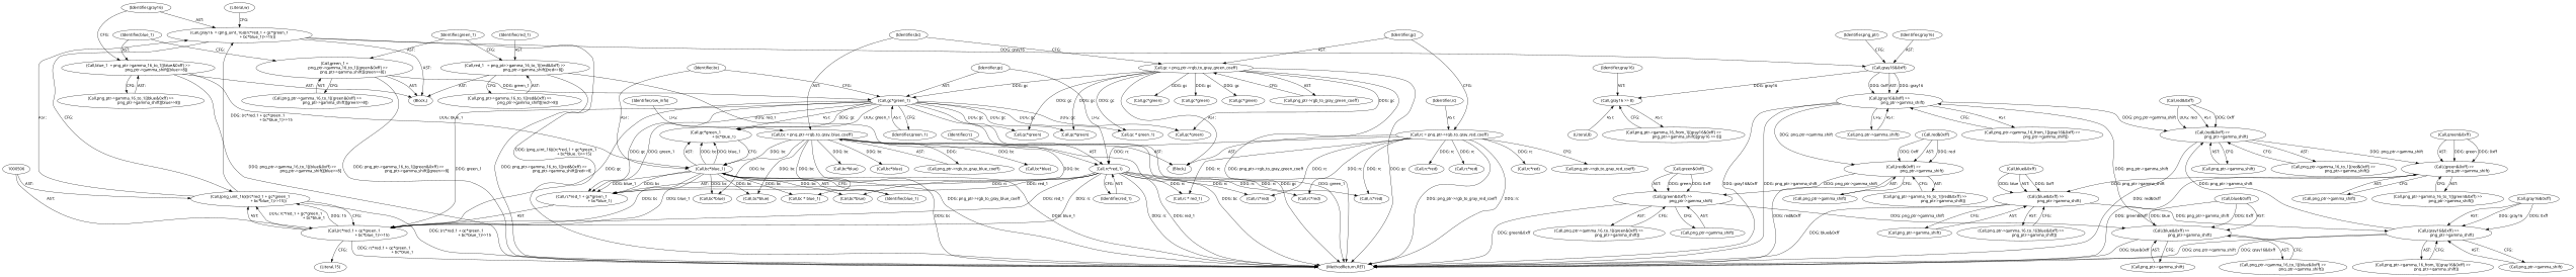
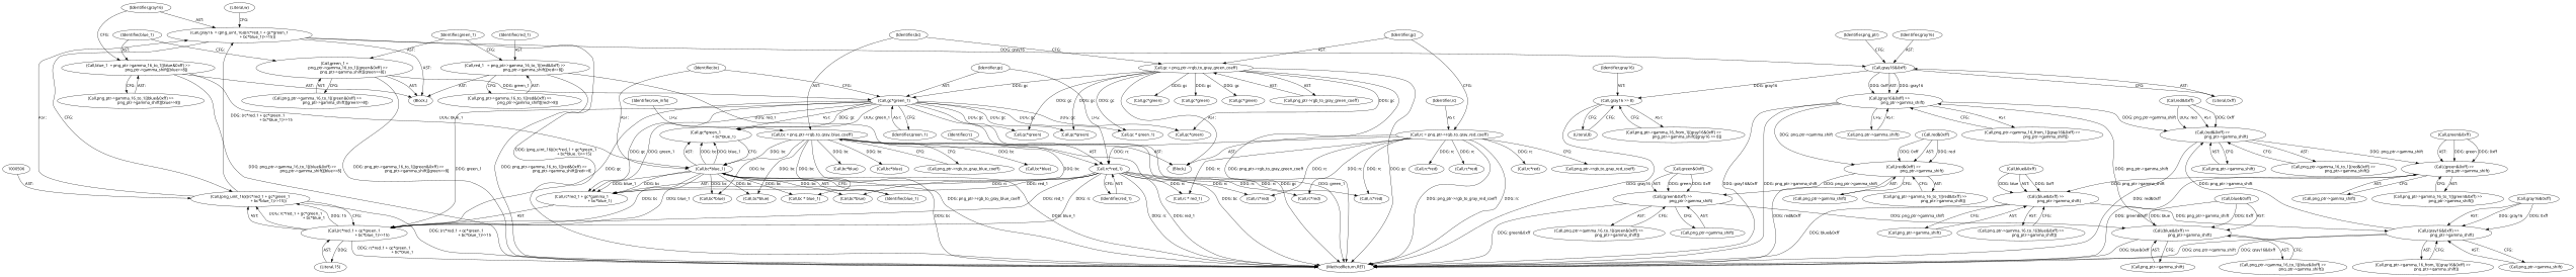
  digraph {
    fontname="Noto Sans"
    node [fontname="Noto Sans"]
    edge [fontname="Noto Sans"]
    n1 [label="(Call,gray16  = (png_uint_16)((rc*red_1 + gc*green_1\n                                  + bc*blue_1)>>15))"]
    n2 [label="(Call,(png_uint_16)((rc*red_1 + gc*green_1\n                                  + bc*blue_1)>>15))"]
    n3 [label="(Call,gray16&0xff)"]
    n4 [label="(Block,)"]
    n5 [label="(MethodReturn,RET)"]
    n6 [label="(Call,(rc*red_1 + gc*green_1\n                                  + bc*blue_1)>>15)"]
    n7 [label="(Call,(gray16&0xff) >>\n                         png_ptr->gamma_shift)"]
    n8 [label="(Call,gray16 >> 8)"]
+   n9 [label="(Literal,0xff)"]
    n10 [label="(Literal,15)"]
    n11 [label="(Call,rc*red_1)"]
    n12 [label="(Call,rc*red)"]
    n13 [label="(Identifier,red_1)"]
    n14 [label="(Call,rc*red)"]
    n15 [label="(Call,rc*red)"]
    n16 [label="(Call,rc * red_1)"]
-   n17 [label="(Call,rc*red_1 + gc*green_1\n                                  + bc*blue_1)"]
+   n17 [label="(Call,rc*red_1 + gc*gamma_1\n                                  + bc*blue_1)"]
    n18 [label="(Call,rc = png_ptr->rgb_to_gray_red_coeff)"]
    n19 [label="(Call,rc*red)"]
    n20 [label="(Call,rc*red)"]
    n21 [label="(Call,rc*red)"]
    n22 [label="(Call,png_ptr->rgb_to_gray_red_coeff)"]
    n23 [label="(Block,)"]
    n24 [label="(Call,red_1   = png_ptr->gamma_16_to_1[(red&0xff) >>\n                                  png_ptr->gamma_shift][red>>8])"]
    n25 [label="(Call,png_ptr->gamma_16_to_1[(red&0xff) >>\n                                  png_ptr->gamma_shift][red>>8])"]
    n26 [label="(Call,gc*green_1)"]
    n27 [label="(Call,gc*green)"]
    n28 [label="(Call,gc*green)"]
    n29 [label="(Call,gc*green_1\n                                  + bc*blue_1)"]
    n30 [label="(Call,gc*green)"]
    n31 [label="(Call,gc * green_1)"]
    n32 [label="(Identifier,green_1)"]
    n33 [label="(Call,bc*blue_1)"]
    n34 [label="(Call,gc = png_ptr->rgb_to_gray_green_coeff)"]
    n35 [label="(Call,gc*green)"]
    n36 [label="(Call,gc*green)"]
    n37 [label="(Call,gc*green)"]
    n38 [label="(Call,png_ptr->rgb_to_gray_green_coeff)"]
    n39 [label="(Call,green_1 =\n                         png_ptr->gamma_16_to_1[(green&0xff) >>\n                                  png_ptr->gamma_shift][green>>8])"]
    n40 [label="(Call,png_ptr->gamma_16_to_1[(green&0xff) >>\n                                  png_ptr->gamma_shift][green>>8])"]
    n41 [label="(Call,bc*blue)"]
    n42 [label="(Call,bc * blue_1)"]
    n43 [label="(Call,bc*blue)"]
    n44 [label="(Call,bc*blue)"]
    n45 [label="(Identifier,blue_1)"]
    n46 [label="(Call,bc = png_ptr->rgb_to_gray_blue_coeff)"]
    n47 [label="(Call,bc*blue)"]
    n48 [label="(Call,png_ptr->rgb_to_gray_blue_coeff)"]
    n49 [label="(Call,bc*blue)"]
    n50 [label="(Call,bc*blue)"]
    n51 [label="(Call,blue_1  = png_ptr->gamma_16_to_1[(blue&0xff) >>\n                                  png_ptr->gamma_shift][blue>>8])"]
    n52 [label="(Call,png_ptr->gamma_16_to_1[(blue&0xff) >>\n                                  png_ptr->gamma_shift][blue>>8])"]
    n53 [label="(Call,(red&0xff) >>\n                                  png_ptr->gamma_shift)"]
    n54 [label="(Call,(red&0xff) >>\n                         png_ptr->gamma_shift)"]
    n55 [label="(Call,png_ptr->gamma_16_from_1[(gray16&0xff) >>\n                         png_ptr->gamma_shift])"]
    n56 [label="(Call,png_ptr->gamma_shift)"]
    n57 [label="(Call,png_ptr->gamma_16_from_1[(gray16&0xff) >>\n                         png_ptr->gamma_shift][gray16 >> 8])"]
    n58 [label="(Literal,8)"]
    n59 [label="(Call,(green&0xff) >>\n                                  png_ptr->gamma_shift)"]
    n60 [label="(Call,png_ptr->gamma_shift)"]
    n61 [label="(Call,png_ptr->gamma_16_to_1[(red&0xff) >>\n                                  png_ptr->gamma_shift])"]
    n62 [label="(Call,(green&0xff) >>\n                         png_ptr->gamma_shift)"]
    n63 [label="(Call,png_ptr->gamma_16_to_1[(red&0xff) >>\n                         png_ptr->gamma_shift])"]
    n64 [label="(Call,png_ptr->gamma_shift)"]
    n65 [label="(Call,(blue&0xff) >>\n                                  png_ptr->gamma_shift)"]
    n66 [label="(Call,png_ptr->gamma_16_to_1[(green&0xff) >>\n                                  png_ptr->gamma_shift])"]
    n67 [label="(Call,png_ptr->gamma_shift)"]
    n68 [label="(Call,png_ptr->gamma_shift)"]
    n69 [label="(Call,png_ptr->gamma_16_to_1[(blue&0xff) >>\n                                  png_ptr->gamma_shift])"]
    n70 [label="(Call,(blue&0xff) >>\n                         png_ptr->gamma_shift)"]
    n71 [label="(Call,png_ptr->gamma_shift)"]
    n72 [label="(Call,png_ptr->gamma_16_to_1[(green&0xff) >>\n                         png_ptr->gamma_shift])"]
    n73 [label="(Call,(gray16&0xff) >>\n                         png_ptr->gamma_shift)"]
    n74 [label="(Call,png_ptr->gamma_shift)"]
    n75 [label="(Call,png_ptr->gamma_16_to_1[(blue&0xff) >>\n                         png_ptr->gamma_shift])"]
    n76 [label="(Call,png_ptr->gamma_shift)"]
    n77 [label="(Call,png_ptr->gamma_16_from_1[(gray16&0xff) >>\n                         png_ptr->gamma_shift])"]
    n78 [label="(Identifier,blue_1)"]
    n79 [label="(Identifier,rc)"]
    n80 [label="(Identifier,green_1)"]
    n81 [label="(Call,gray16&0xff)"]
    n82 [label="(Identifier,gc)"]
    n83 [label="(Identifier,rc)"]
    n84 [label="(Call,red&0xff)"]
    n85 [label="(Literal,w)"]
    n86 [label="(Call,green&0xff)"]
    n87 [label="(Call,red&0xff)"]
    n88 [label="(Identifier,bc)"]
    n89 [label="(Identifier,gray16)"]
    n90 [label="(Identifier,gray16)"]
    n91 [label="(Identifier,row_info)"]
    n92 [label="(Identifier,png_ptr)"]
    n93 [label="(Identifier,gc)"]
    n94 [label="(Call,blue&0xff)"]
    n95 [label="(Identifier,bc)"]
    n96 [label="(Identifier,gray16)"]
    n97 [label="(Call,green&0xff)"]
    n98 [label="(Call,blue&0xff)"]
    n99 [label="(Identifier,red_1)"]
    1000506
    n1 -> n2 [label="CFG: "]
    n1 -> n3 [label="DDG: gray16"]
    n1 -> n4 [label="AST: "]
    n1 -> n5 [label="DDG: (png_uint_16)((rc*red_1 + gc*green_1\n                                  + bc*blue_1)>>15)"]
    n2 -> n1 [label="AST: "]
    n2 -> n1 [label="DDG: (rc*red_1 + gc*green_1\n                                  + bc*blue_1)>>15"]
    n2 -> n5 [label="DDG: (rc*red_1 + gc*green_1\n                                  + bc*blue_1)>>15"]
    n2 -> n6 [label="CFG: "]
    n3 -> n7 [label="AST: "]
    n3 -> n7 [label="DDG: gray16"]
    n3 -> n7 [label="DDG: 0xff"]
    n3 -> n8 [label="DDG: gray16"]
+   n3 -> n9 [label="CFG: "]
    n6 -> n2 [label="AST: "]
    n6 -> n2 [label="DDG: rc*red_1 + gc*green_1\n                                  + bc*blue_1"]
    n6 -> n2 [label="DDG: 15"]
    n6 -> n5 [label="DDG: rc*red_1 + gc*green_1\n                                  + bc*blue_1"]
-   n6 -> n10 [label="CFG: "]
+   n6 -> n10 [label="DDG: "]
    n7 -> n5 [label="DDG: gray16&0xff"]
    n7 -> n5 [label="DDG: png_ptr->gamma_shift"]
    n7 -> n53 [label="DDG: png_ptr->gamma_shift"]
    n7 -> n54 [label="DDG: png_ptr->gamma_shift"]
    n7 -> n55 [label="AST: "]
    n7 -> n56 [label="CFG: "]
+   n8 -> n5 [label="DDG: gray16"]
    n8 -> n57 [label="AST: "]
-   1000506 -> n6 [label="AST: "]
+   n8 -> n58 [label="CFG: "]
+   n9 -> n3 [label="AST: "]
+   n10 -> n6 [label="AST: "]
    n11 -> n5 [label="DDG: red_1"]
    n11 -> n5 [label="DDG: rc"]
    n11 -> n6 [label="DDG: rc"]
    n11 -> n6 [label="DDG: red_1"]
    n11 -> n12 [label="DDG: rc"]
    n11 -> n13 [label="CFG: "]
    n11 -> n14 [label="DDG: rc"]
    n11 -> n15 [label="DDG: rc"]
    n11 -> n16 [label="DDG: rc"]
    n11 -> n17 [label="AST: "]
    n11 -> n17 [label="DDG: rc"]
    n11 -> n17 [label="DDG: red_1"]
    n13 -> n11 [label="AST: "]
    n17 -> n6 [label="AST: "]
    n18 -> n5 [label="DDG: png_ptr->rgb_to_gray_red_coeff"]
    n18 -> n5 [label="DDG: rc"]
    n18 -> n11 [label="DDG: rc"]
    n18 -> n12 [label="DDG: rc"]
    n18 -> n14 [label="DDG: rc"]
    n18 -> n15 [label="DDG: rc"]
    n18 -> n16 [label="DDG: rc"]
    n18 -> n19 [label="DDG: rc"]
    n18 -> n20 [label="DDG: rc"]
    n18 -> n21 [label="DDG: rc"]
    n18 -> n22 [label="CFG: "]
    n18 -> n23 [label="AST: "]
    n24 -> n4 [label="AST: "]
    n24 -> n5 [label="DDG: png_ptr->gamma_16_to_1[(red&0xff) >>\n                                  png_ptr->gamma_shift][red>>8]"]
    n24 -> n11 [label="DDG: red_1"]
    n24 -> n25 [label="CFG: "]
    n25 -> n24 [label="AST: "]
    n26 -> n5 [label="DDG: gc"]
    n26 -> n5 [label="DDG: green_1"]
    n26 -> n6 [label="DDG: gc"]
    n26 -> n6 [label="DDG: green_1"]
    n26 -> n17 [label="DDG: gc"]
    n26 -> n17 [label="DDG: green_1"]
    n26 -> n27 [label="DDG: gc"]
    n26 -> n28 [label="DDG: gc"]
    n26 -> n29 [label="AST: "]
    n26 -> n29 [label="DDG: gc"]
    n26 -> n29 [label="DDG: green_1"]
    n26 -> n30 [label="DDG: gc"]
    n26 -> n31 [label="DDG: gc"]
    n26 -> n32 [label="CFG: "]
    n29 -> n33 [label="CFG: "]
    n32 -> n26 [label="AST: "]
    n33 -> n5 [label="DDG: blue_1"]
    n33 -> n5 [label="DDG: bc"]
    n33 -> n6 [label="DDG: bc"]
    n33 -> n6 [label="DDG: blue_1"]
    n33 -> n17 [label="DDG: bc"]
    n33 -> n17 [label="DDG: blue_1"]
    n33 -> n29 [label="AST: "]
    n33 -> n29 [label="DDG: bc"]
    n33 -> n29 [label="DDG: blue_1"]
    n33 -> n41 [label="DDG: bc"]
    n33 -> n42 [label="DDG: bc"]
    n33 -> n43 [label="DDG: bc"]
    n33 -> n44 [label="DDG: bc"]
    n33 -> n45 [label="CFG: "]
    n34 -> n5 [label="DDG: gc"]
    n34 -> n5 [label="DDG: png_ptr->rgb_to_gray_green_coeff"]
    n34 -> n23 [label="AST: "]
    n34 -> n26 [label="DDG: gc"]
    n34 -> n27 [label="DDG: gc"]
    n34 -> n28 [label="DDG: gc"]
    n34 -> n30 [label="DDG: gc"]
    n34 -> n31 [label="DDG: gc"]
    n34 -> n35 [label="DDG: gc"]
    n34 -> n36 [label="DDG: gc"]
    n34 -> n37 [label="DDG: gc"]
    n34 -> n38 [label="AST: "]
-   n38 -> n34 [label="CFG: "]
+   n38 -> n34 [label="AST: "]
    n39 -> n4 [label="AST: "]
    n39 -> n5 [label="DDG: png_ptr->gamma_16_to_1[(green&0xff) >>\n                                  png_ptr->gamma_shift][green>>8]"]
    n39 -> n26 [label="DDG: green_1"]
    n39 -> n40 [label="CFG: "]
    n40 -> n39 [label="AST: "]
    n45 -> n33 [label="AST: "]
    n46 -> n5 [label="DDG: png_ptr->rgb_to_gray_blue_coeff"]
    n46 -> n5 [label="DDG: bc"]
    n46 -> n23 [label="AST: "]
    n46 -> n33 [label="DDG: bc"]
    n46 -> n41 [label="DDG: bc"]
    n46 -> n42 [label="DDG: bc"]
    n46 -> n43 [label="DDG: bc"]
    n46 -> n44 [label="DDG: bc"]
    n46 -> n47 [label="DDG: bc"]
-   n46 -> n48 [label="DDG: "]
+   n46 -> n48 [label="CFG: "]
    n46 -> n49 [label="DDG: bc"]
    n46 -> n50 [label="DDG: bc"]
-   n48 -> n46 [label="AST: "]
+   n48 -> n46 [label="CFG: "]
    n51 -> n4 [label="AST: "]
    n51 -> n5 [label="DDG: png_ptr->gamma_16_to_1[(blue&0xff) >>\n                                  png_ptr->gamma_shift][blue>>8]"]
    n51 -> n33 [label="DDG: blue_1"]
    n51 -> n52 [label="CFG: "]
    n52 -> n51 [label="AST: "]
    n53 -> n5 [label="DDG: red&0xff"]
    n53 -> n59 [label="DDG: png_ptr->gamma_shift"]
    n53 -> n60 [label="CFG: "]
    n53 -> n61 [label="AST: "]
    n54 -> n5 [label="DDG: red&0xff"]
    n54 -> n62 [label="DDG: png_ptr->gamma_shift"]
    n54 -> n63 [label="AST: "]
    n54 -> n64 [label="CFG: "]
    n55 -> n7 [label="CFG: "]
    n56 -> n7 [label="AST: "]
    n57 -> n8 [label="CFG: "]
-   n58 -> n8 [label="AST: "]
+   n58 -> n8 [label="CFG: "]
    n59 -> n5 [label="DDG: green&0xff"]
    n59 -> n65 [label="DDG: png_ptr->gamma_shift"]
    n59 -> n66 [label="AST: "]
    n59 -> n67 [label="CFG: "]
    n60 -> n53 [label="AST: "]
    n61 -> n53 [label="CFG: "]
    n62 -> n5 [label="DDG: green&0xff"]
    n62 -> n70 [label="DDG: png_ptr->gamma_shift"]
    n62 -> n71 [label="CFG: "]
    n62 -> n72 [label="AST: "]
    n63 -> n54 [label="CFG: "]
    n64 -> n54 [label="AST: "]
    n65 -> n5 [label="DDG: blue&0xff"]
    n65 -> n7 [label="DDG: png_ptr->gamma_shift"]
    n65 -> n68 [label="CFG: "]
    n65 -> n69 [label="AST: "]
    n66 -> n59 [label="CFG: "]
    n67 -> n59 [label="AST: "]
    n68 -> n65 [label="AST: "]
    n69 -> n65 [label="CFG: "]
    n70 -> n5 [label="DDG: blue&0xff"]
    n70 -> n73 [label="DDG: png_ptr->gamma_shift"]
    n70 -> n74 [label="CFG: "]
    n70 -> n75 [label="AST: "]
    n71 -> n62 [label="AST: "]
    n72 -> n62 [label="CFG: "]
    n73 -> n5 [label="DDG: png_ptr->gamma_shift"]
    n73 -> n5 [label="DDG: gray16&0xff"]
    n73 -> n54 [label="DDG: png_ptr->gamma_shift"]
    n73 -> n76 [label="CFG: "]
    n73 -> n77 [label="AST: "]
    n74 -> n70 [label="AST: "]
    n75 -> n70 [label="CFG: "]
    n76 -> n73 [label="AST: "]
    n77 -> n73 [label="CFG: "]
    n78 -> n39 [label="CFG: "]
    n78 -> n51 [label="AST: "]
    n79 -> n18 [label="AST: "]
    n80 -> n24 [label="CFG: "]
    n80 -> n39 [label="AST: "]
    n81 -> n73 [label="AST: "]
    n81 -> n73 [label="DDG: gray16"]
    n81 -> n73 [label="DDG: 0xff"]
    n82 -> n11 [label="CFG: "]
    n82 -> n26 [label="AST: "]
    n83 -> n11 [label="AST: "]
    n84 -> n53 [label="AST: "]
    n84 -> n53 [label="DDG: red"]
    n84 -> n53 [label="DDG: 0xff"]
    n85 -> n1 [label="CFG: "]
    n86 -> n59 [label="AST: "]
    n86 -> n59 [label="DDG: green"]
    n86 -> n59 [label="DDG: 0xff"]
    n87 -> n54 [label="AST: "]
    n87 -> n54 [label="DDG: red"]
    n87 -> n54 [label="DDG: 0xff"]
    n88 -> n26 [label="CFG: "]
    n88 -> n33 [label="AST: "]
    n89 -> n3 [label="AST: "]
    n90 -> n8 [label="AST: "]
    n91 -> n46 [label="CFG: "]
    n92 -> n3 [label="CFG: "]
    n93 -> n18 [label="CFG: "]
    n93 -> n34 [label="AST: "]
    n94 -> n70 [label="AST: "]
    n94 -> n70 [label="DDG: blue"]
    n94 -> n70 [label="DDG: 0xff"]
    n95 -> n34 [label="CFG: "]
    n95 -> n46 [label="AST: "]
    n96 -> n1 [label="AST: "]
    n96 -> n51 [label="CFG: "]
    n97 -> n62 [label="AST: "]
    n97 -> n62 [label="DDG: green"]
    n97 -> n62 [label="DDG: 0xff"]
    n98 -> n65 [label="AST: "]
    n98 -> n65 [label="DDG: blue"]
    n98 -> n65 [label="DDG: 0xff"]
    n99 -> n24 [label="AST: "]
    1000506 -> n2 [label="AST: "]
  }
